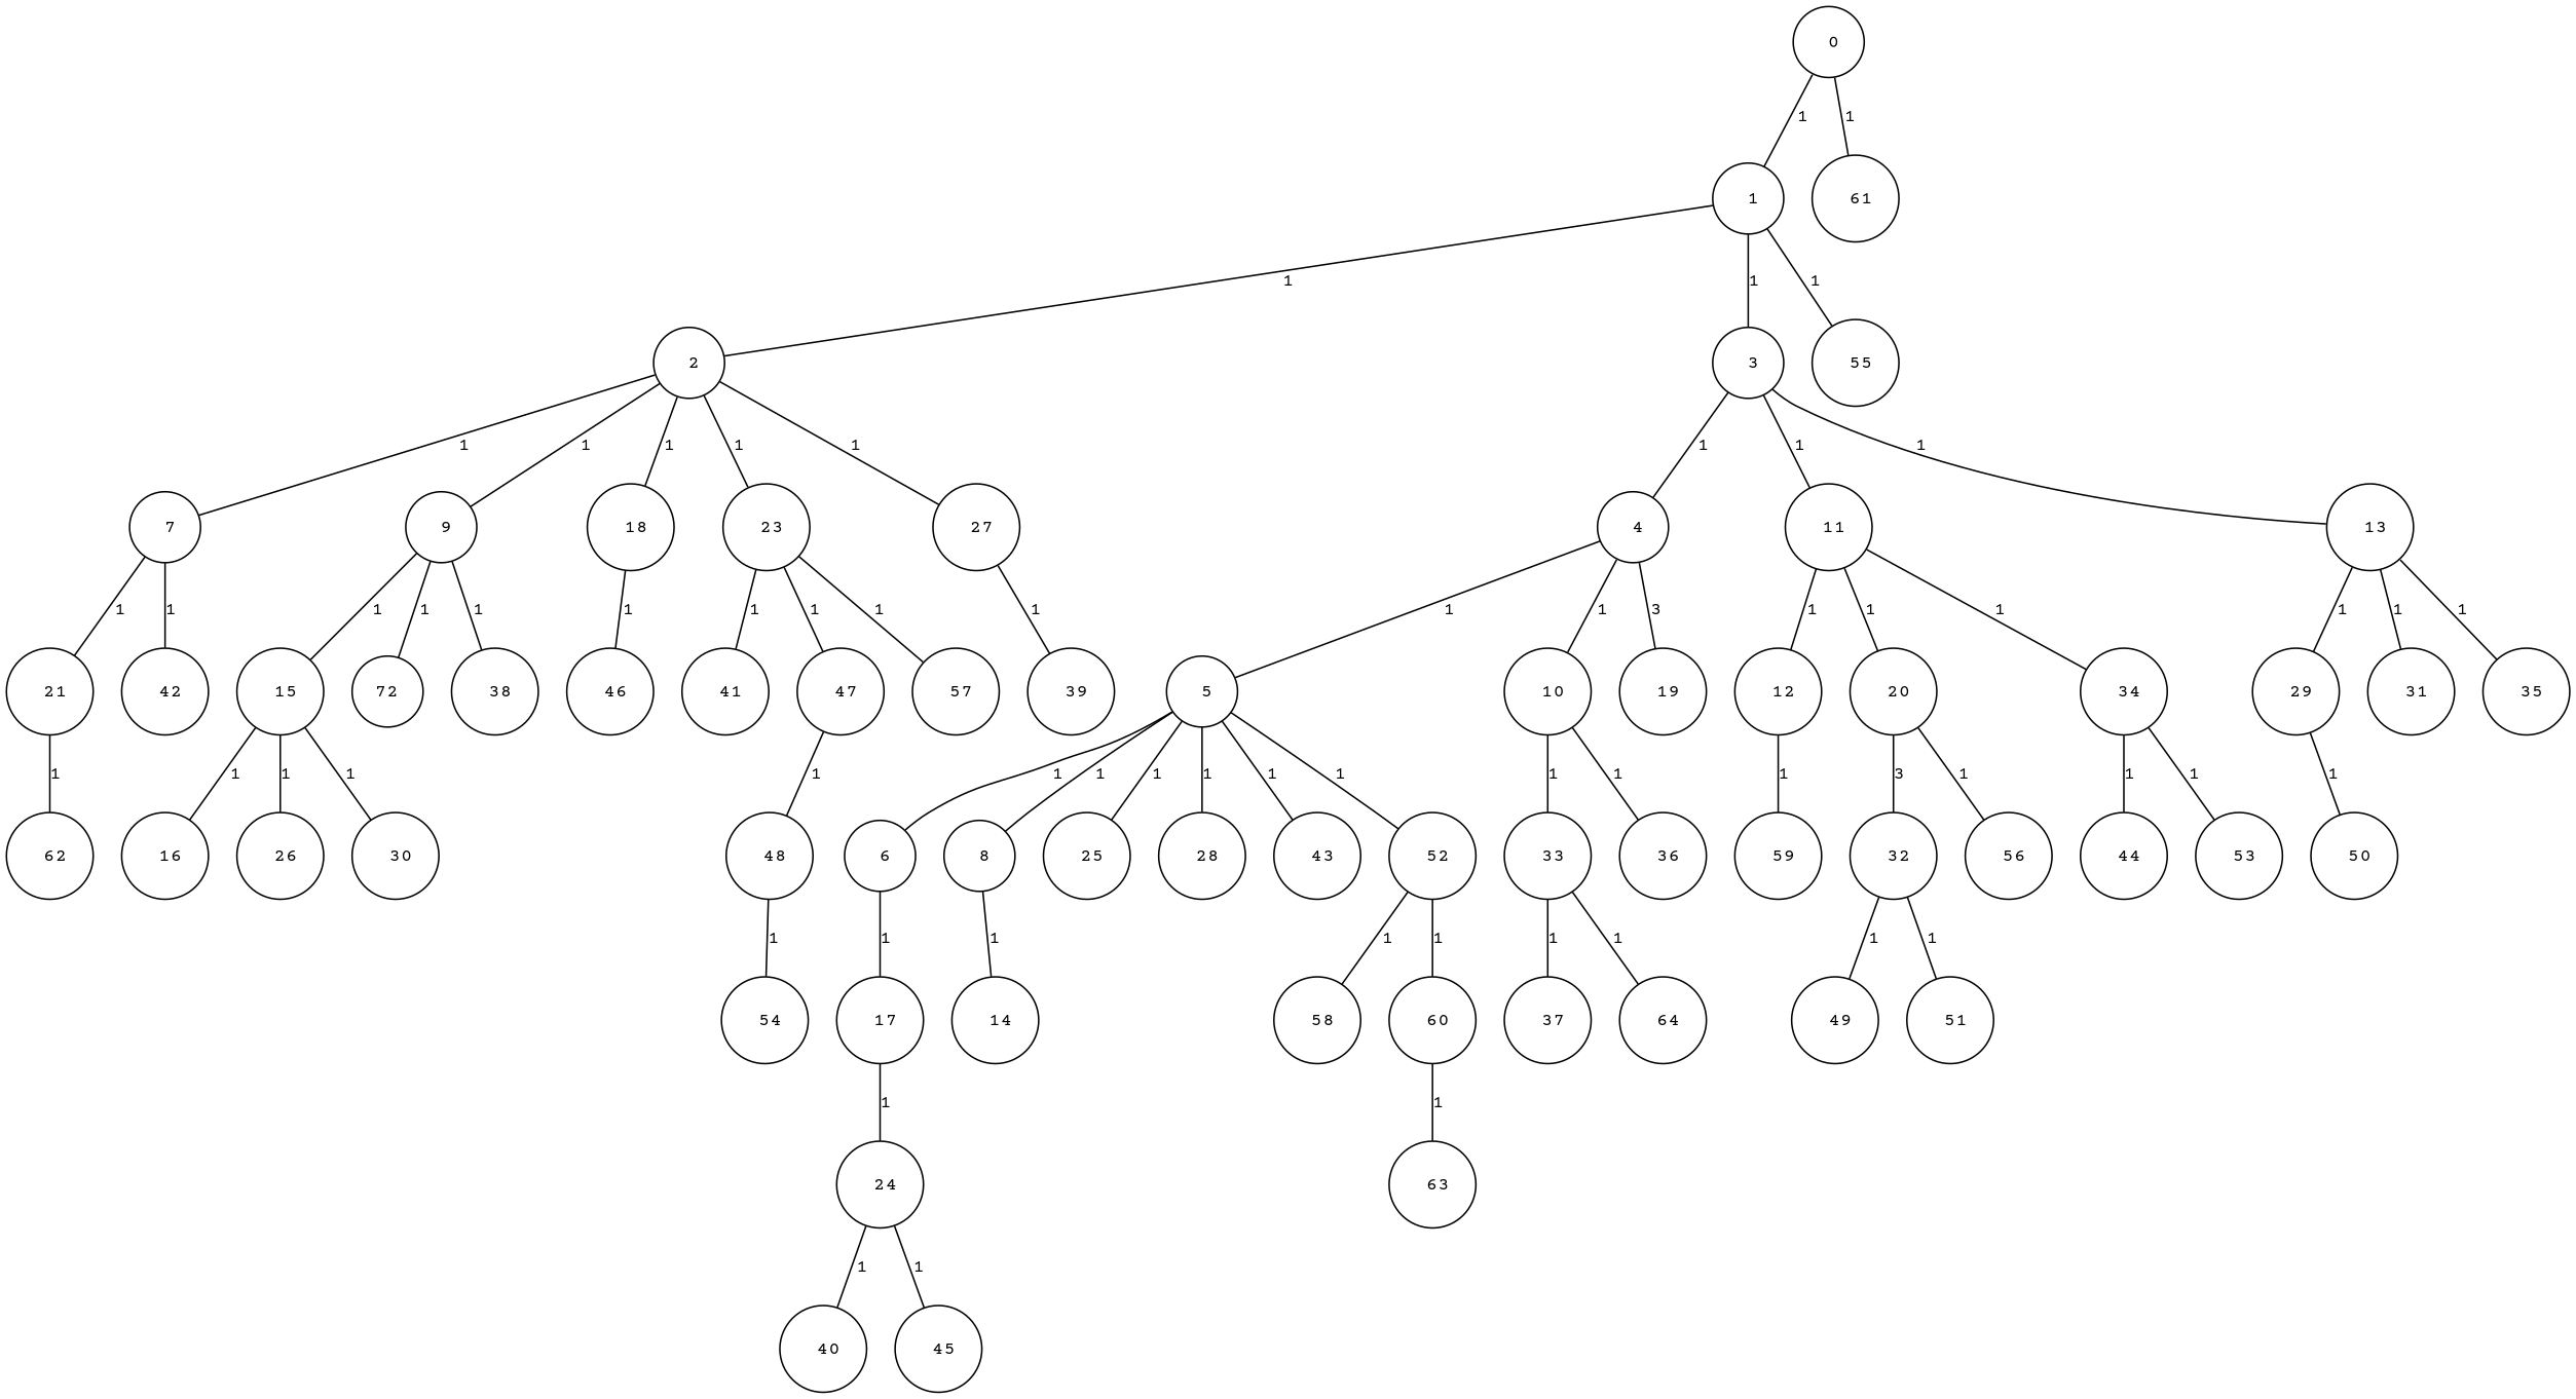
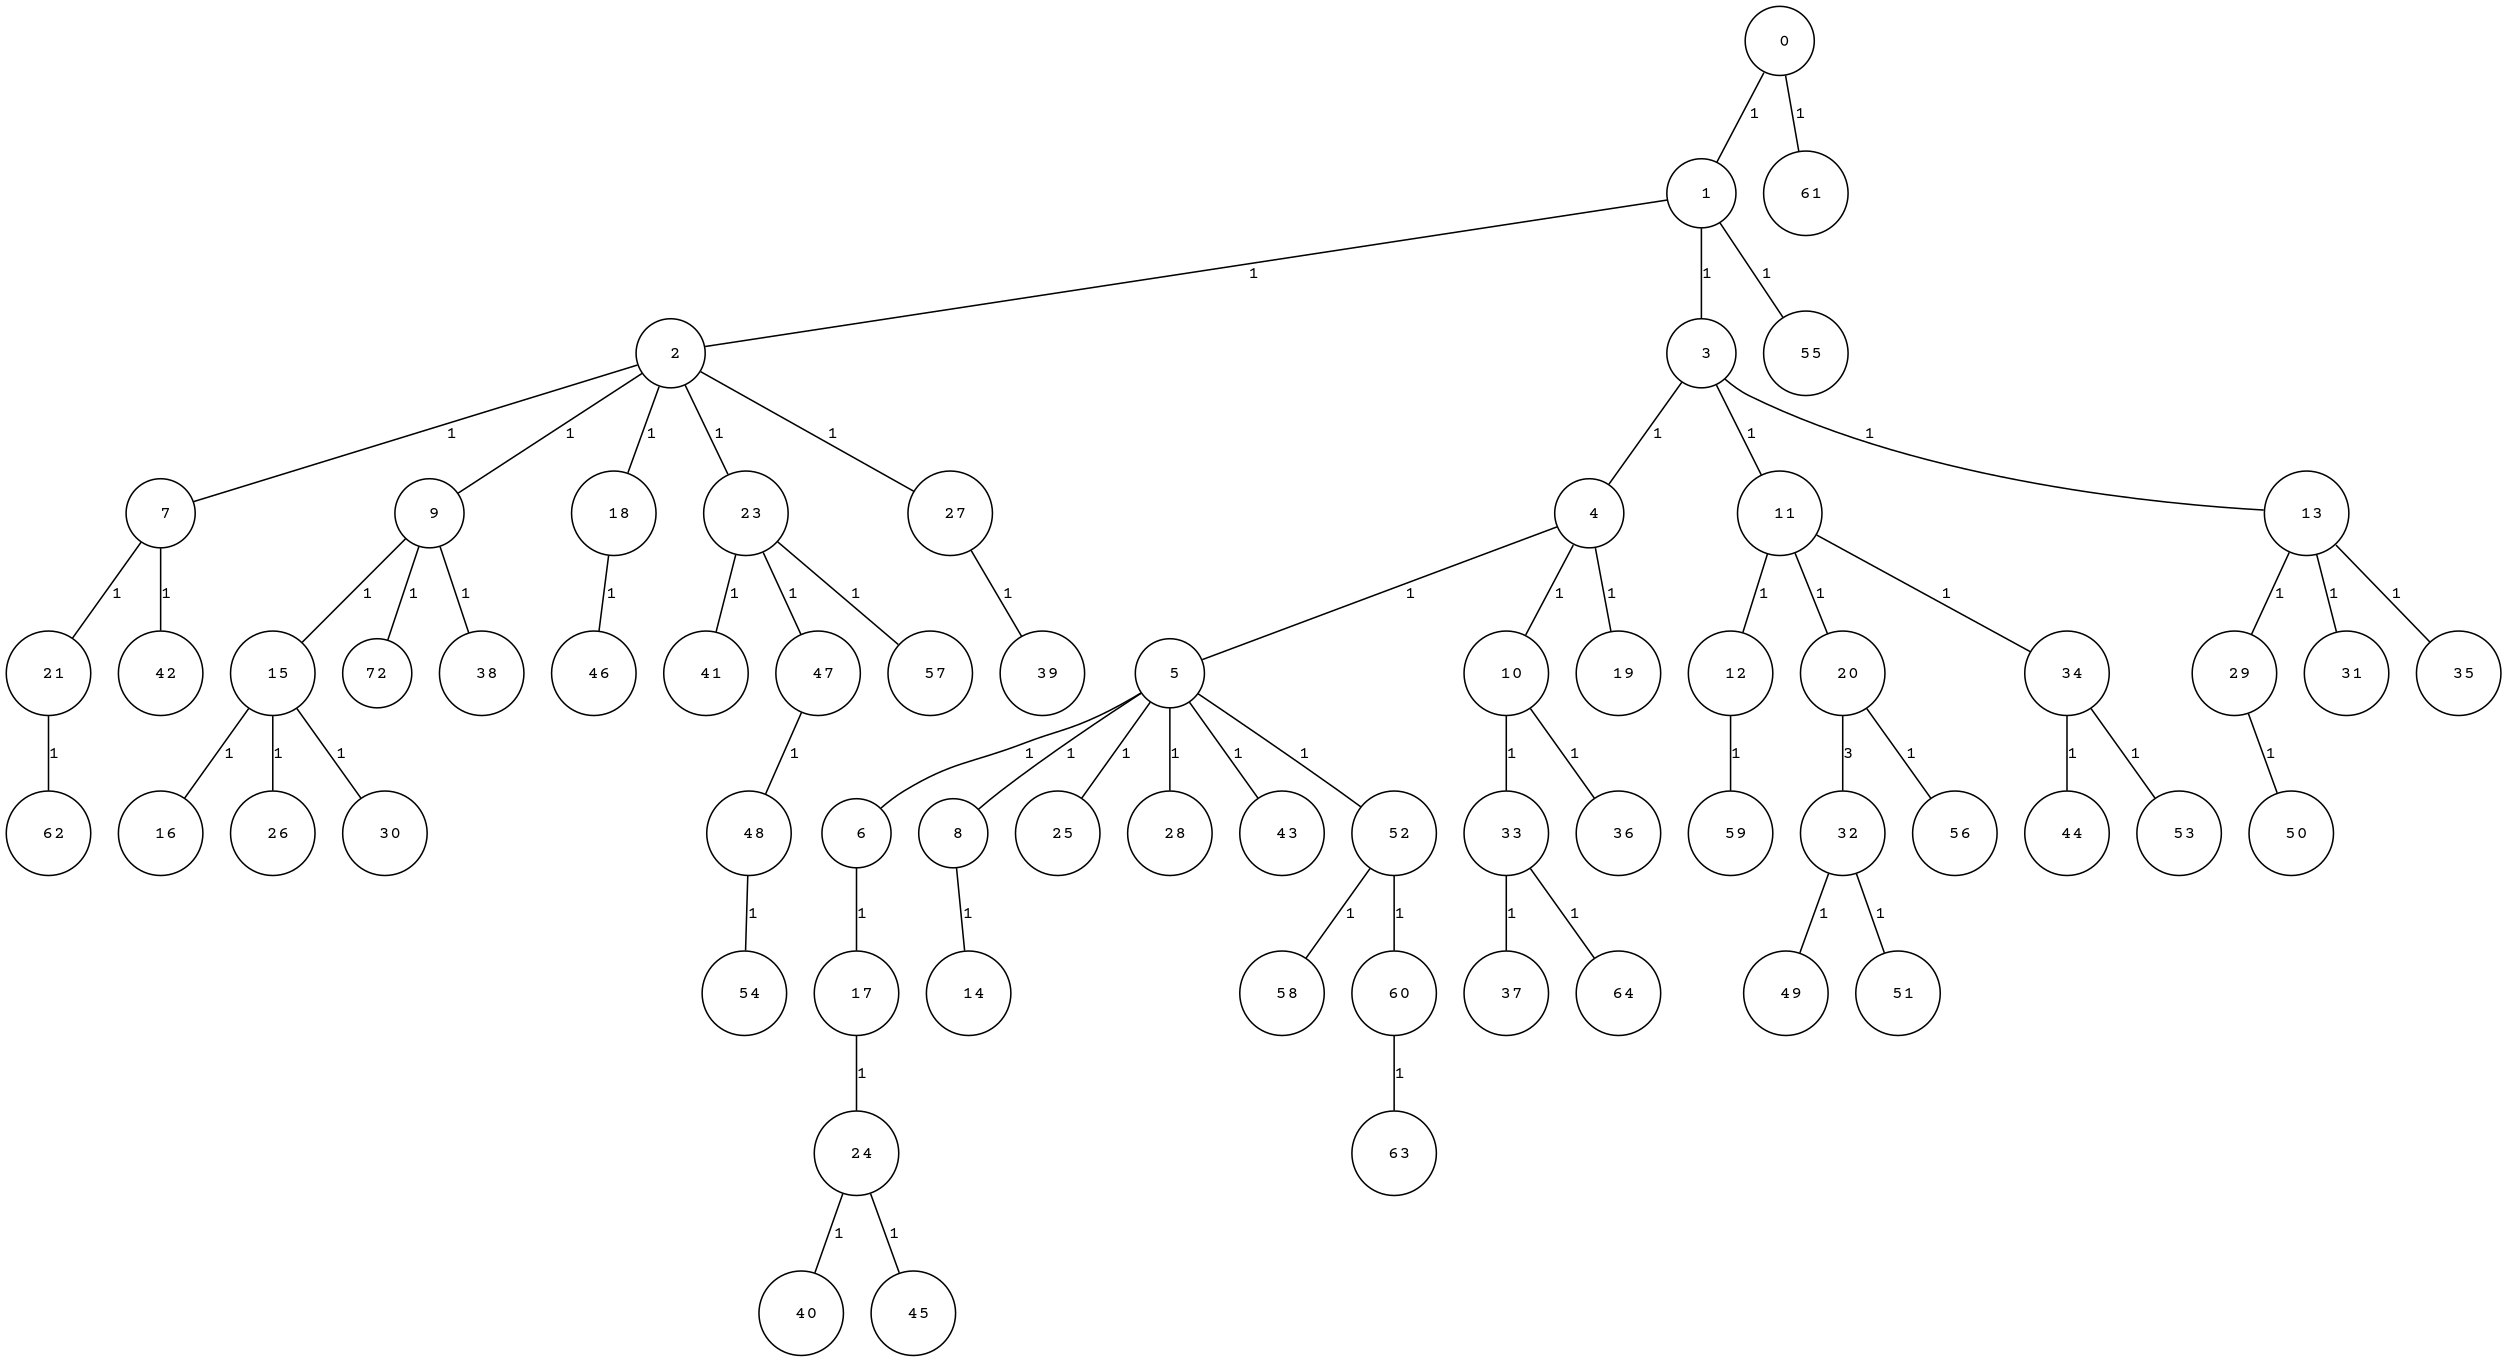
  graph {
    fixedsize="true;"
    fontname="Courier Prime"
    node [color=black fontname="Courier Prime" fontsize=12 hight=.12 shape=circle]
    edge [fontname="Courier Prime" fontsize=12]
    n1 [label=" 0" width=.12]
    n2 [label=" 1" width=.12]
    n3 [label=" 61" width=.12]
    n4 [label=" 2" width=.12]
    n5 [label=" 3" width=.12]
    n6 [label=" 55" width=.12]
    n7 [label=" 7" width=.12]
    n8 [label=" 9" width=.12]
    n9 [label=" 18" width=.12]
    n10 [label=" 23" width=.12]
    n11 [label=" 27" width=.12]
    n12 [label=" 4" width=.12]
    n13 [label=" 11" width=.12]
    n14 [label=" 13" width=.12]
    n15 [label=" 21" width=.12]
    n16 [label=" 42" width=.12]
    n17 [label=" 15" width=.12]
    n18 [label=72 width=.12]
    n19 [label=" 38" width=.12]
    n20 [label=" 46" width=.12]
    n21 [label=" 41" width=.12]
    n22 [label=" 47" width=.12]
    n23 [label=" 57" width=.12]
    n24 [label=" 39" width=.12]
    n25 [label=" 5" width=.12]
    n26 [label=" 10" width=.12]
    n27 [label=" 19" width=.12]
    n28 [label=" 12" width=.12]
    n29 [label=" 20" width=.12]
    n30 [label=" 34" width=.12]
    n31 [label=" 29" width=.12]
    n32 [label=" 31" width=.12]
    n33 [label=" 35" width=.12]
    n34 [label=" 6" width=.12]
    n35 [label=" 8" width=.12]
    n36 [label=" 25" width=.12]
    n37 [label=" 28" width=.12]
    n38 [label=" 43" width=.12]
    n39 [label=" 52" width=.12]
    n40 [label=" 33" width=.12]
    n41 [label=" 36" width=.12]
    n42 [label=" 17" width=.12]
    n43 [label=" 14" width=.12]
    n44 [label=" 58" width=.12]
    n45 [label=" 60" width=.12]
    n46 [label=" 24" width=.12]
    n47 [label=" 62" width=.12]
    n48 [label=" 16" width=.12]
    n49 [label=" 26" width=.12]
    n50 [label=" 30" width=.12]
    n51 [label=" 37" width=.12]
    n52 [label=" 64" width=.12]
    n53 [label=" 59" width=.12]
    n54 [label=" 32" width=.12]
    n55 [label=" 56" width=.12]
    n56 [label=" 44" width=.12]
    n57 [label=" 53" width=.12]
    n58 [label=" 50" width=.12]
    n59 [label=" 40" width=.12]
    n60 [label=" 45" width=.12]
    n61 [label=" 49" width=.12]
    n62 [label=" 51" width=.12]
    n63 [label=" 48" width=.12]
    n64 [label=" 54" width=.12]
    n65 [label=" 63" width=.12]
    n1 -- n2 [label=1]
    n1 -- n3 [label=1]
    n2 -- n4 [label=1]
    n2 -- n5 [label=1]
    n2 -- n6 [label=1]
    n4 -- n7 [label=1]
    n4 -- n8 [label=1]
    n4 -- n9 [label=1]
    n4 -- n10 [label=1]
    n4 -- n11 [label=1]
    n5 -- n12 [label=1]
    n5 -- n13 [label=1]
    n5 -- n14 [label=1]
    n7 -- n15 [label=1]
    n7 -- n16 [label=1]
    n8 -- n17 [label=1]
    n8 -- n18 [label=1]
    n8 -- n19 [label=1]
    n9 -- n20 [label=1]
    n10 -- n21 [label=1]
    n10 -- n22 [label=1]
    n10 -- n23 [label=1]
    n11 -- n24 [label=1]
    n12 -- n25 [label=1]
    n12 -- n26 [label=1]
-   n12 -- n27 [label=3]
+   n12 -- n27 [label=1]
    n13 -- n28 [label=1]
    n13 -- n29 [label=1]
    n13 -- n30 [label=1]
    n14 -- n31 [label=1]
    n14 -- n32 [label=1]
    n14 -- n33 [label=1]
    n15 -- n47 [label=1]
    n17 -- n48 [label=1]
    n17 -- n49 [label=1]
    n17 -- n50 [label=1]
    n22 -- n63 [label=1]
    n25 -- n34 [label=1]
    n25 -- n35 [label=1]
    n25 -- n36 [label=1]
    n25 -- n37 [label=1]
    n25 -- n38 [label=1]
    n25 -- n39 [label=1]
    n26 -- n40 [label=1]
    n26 -- n41 [label=1]
    n28 -- n53 [label=1]
    n29 -- n54 [label=3]
    n29 -- n55 [label=1]
    n30 -- n56 [label=1]
    n30 -- n57 [label=1]
    n31 -- n58 [label=1]
    n34 -- n42 [label=1]
    n35 -- n43 [label=1]
    n39 -- n44 [label=1]
    n39 -- n45 [label=1]
    n40 -- n51 [label=1]
    n40 -- n52 [label=1]
    n42 -- n46 [label=1]
    n45 -- n65 [label=1]
    n46 -- n59 [label=1]
    n46 -- n60 [label=1]
    n54 -- n61 [label=1]
    n54 -- n62 [label=1]
    n63 -- n64 [label=1]
  }
